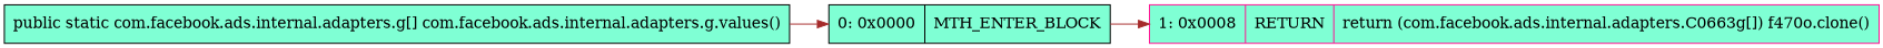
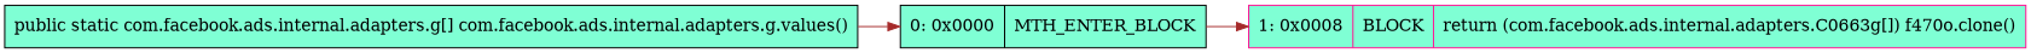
  digraph {
    rankdir=LR
    node [shape=record style=filled fillcolor=aquamarine color=black]
    edge [color=brown]
    n1 [label="{0\:\ 0x0000|MTH_ENTER_BLOCK\l}"]
-   n2 [label="{1\:\ 0x0008|RETURN\l|return (com.facebook.ads.internal.adapters.C0663g[]) f470o.clone()\l}" color=deeppink]
+   n2 [label="{1\:\ 0x0008|BLOCK\l|return (com.facebook.ads.internal.adapters.C0663g[]) f470o.clone()\l}" color=deeppink]
    n3 [label="{public static com.facebook.ads.internal.adapters.g[] com.facebook.ads.internal.adapters.g.values() }"]
    n1 -> n2
    n3 -> n1
  }
